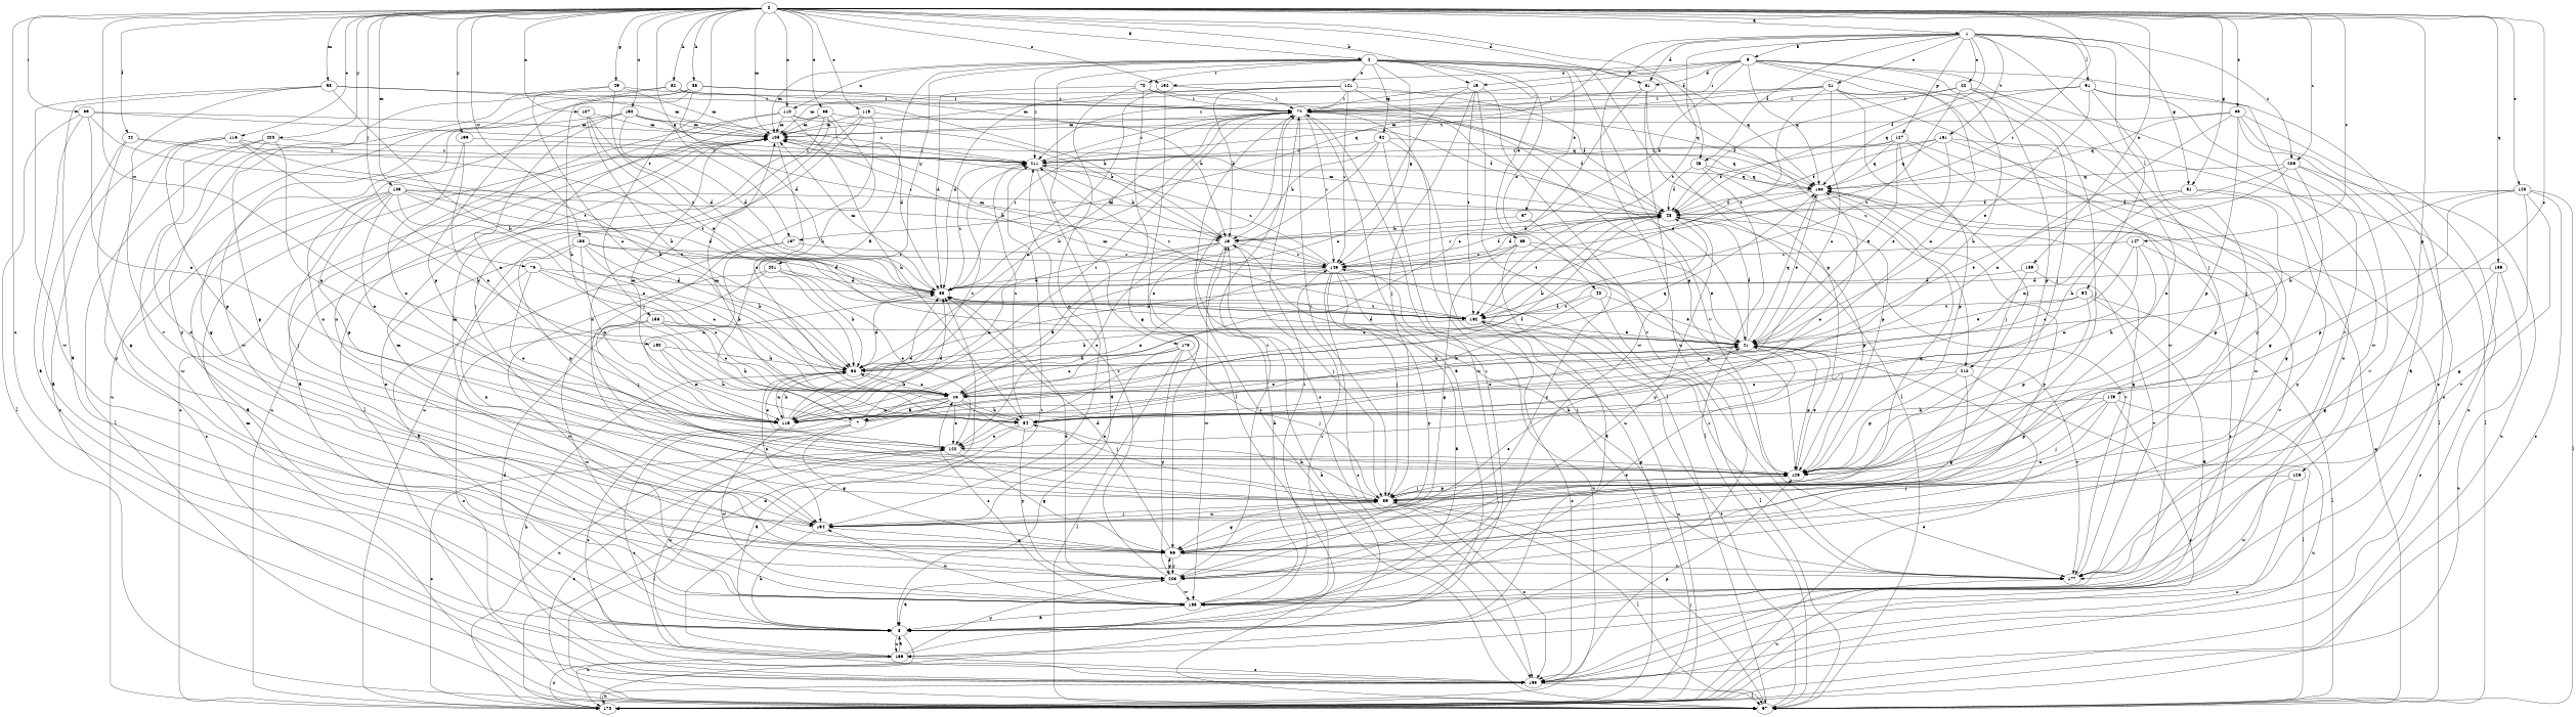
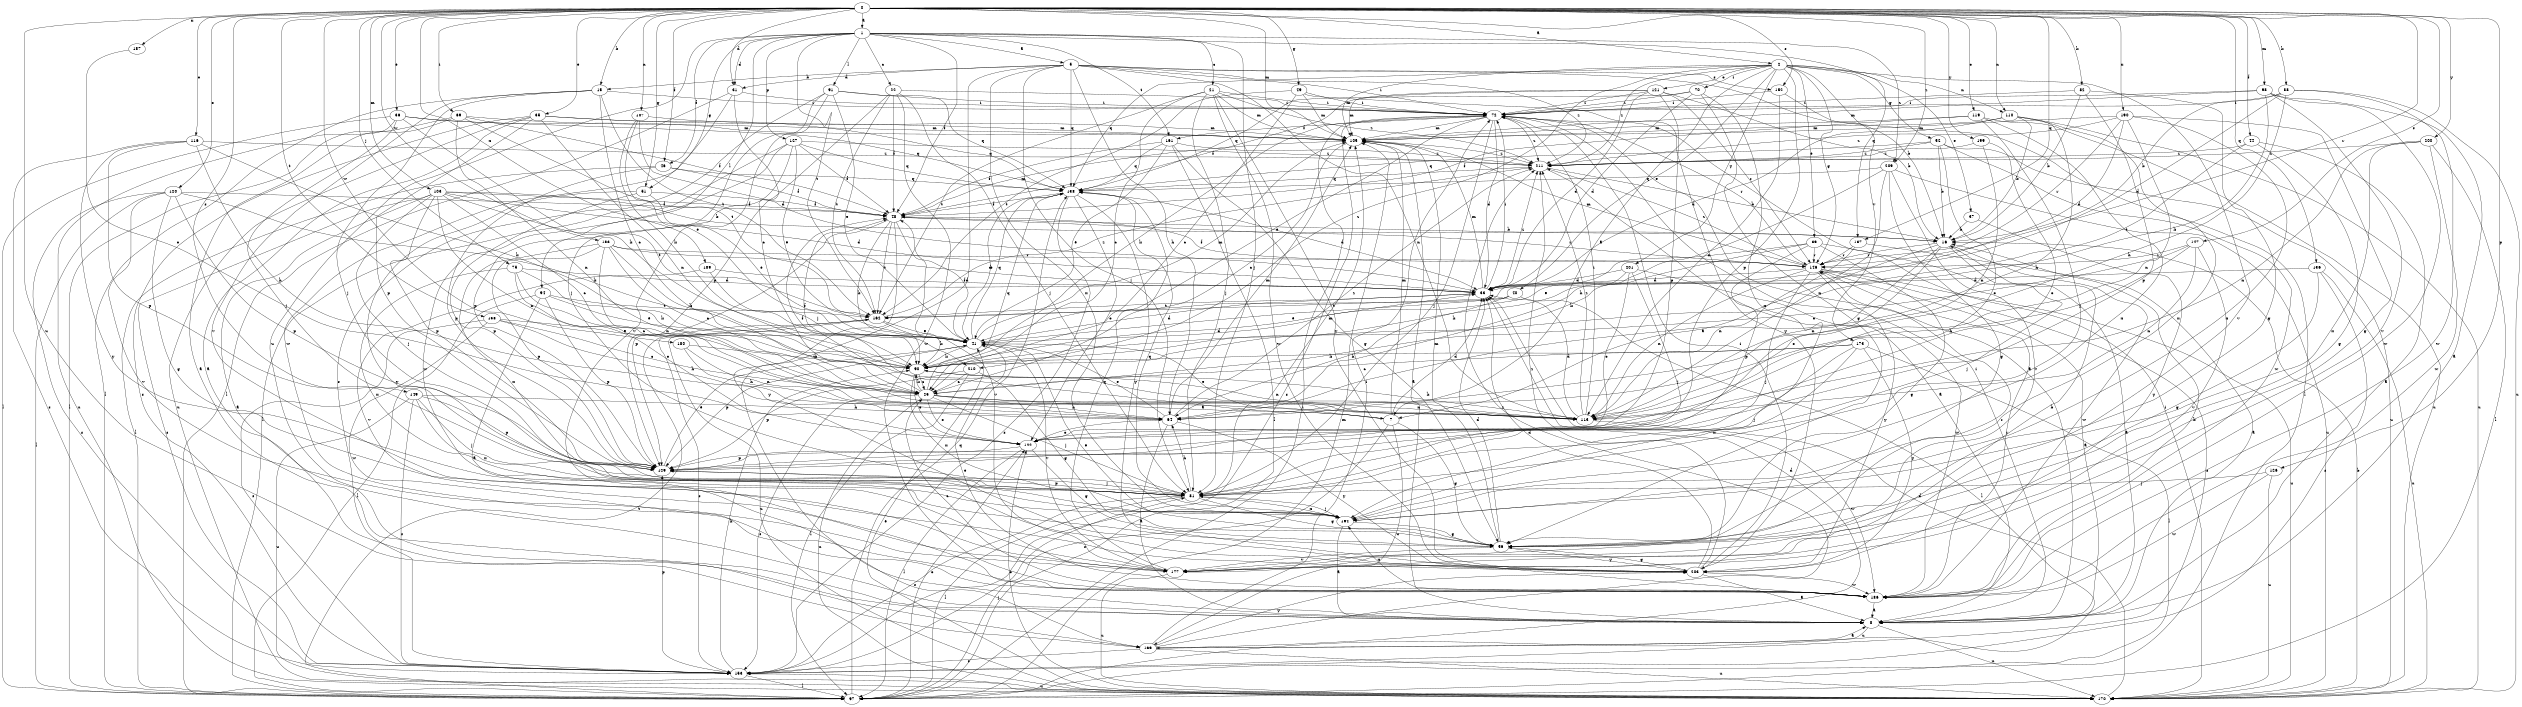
  strict digraph {
    0
    1
    2
    15
    31
    35
    36
    44
    46
    49
    51
    69
    75
    82
    88
    98
    103
    105
    107
    110
    116
    119
    120
    126
    136
    137
    146
    147
    149
    152
    158
    169
    180
    183
+   187
    189
    190
    199
    200
    209
    5
    21
    22
    48
-   81 [label=89]
+   81
    91
    94
    127
    161
    162
    7
    37
    39
    40
    52
    70
    121
    129
    138
    173
    177
    201
    210
    211
    72
    25
    97
    186
    113
    153
    8
    170
    90
    56
    203
    41
    194
    33
    122
    16
    64
    0 -> 1 [label=a]
    0 -> 2 [label=a]
    0 -> 15 [label=b]
    0 -> 31 [label=d]
    0 -> 35 [label=e]
    0 -> 36 [label=e]
    0 -> 44 [label=f]
    0 -> 46 [label=f]
    0 -> 49 [label=g]
    0 -> 51 [label=g]
    0 -> 69 [label=i]
    0 -> 75 [label=j]
    0 -> 82 [label=k]
    0 -> 88 [label=k]
    0 -> 98 [label=m]
    0 -> 103 [label=m]
    0 -> 105 [label=m]
    0 -> 107 [label=n]
    0 -> 110 [label=n]
    0 -> 116 [label=o]
    0 -> 119 [label=o]
    0 -> 120 [label=o]
    0 -> 126 [label=p]
    0 -> 136 [label=q]
    0 -> 137 [label=q]
    0 -> 146 [label=r]
    0 -> 147 [label=s]
    0 -> 149 [label=s]
    0 -> 152 [label=s]
    0 -> 158 [label=t]
    0 -> 169 [label=u]
    0 -> 180 [label=w]
    0 -> 183 [label=w]
+   0 -> 187 [label=x]
    0 -> 189 [label=x]
    0 -> 190 [label=x]
    0 -> 199 [label=y]
    0 -> 200 [label=y]
    0 -> 209 [label=z]
    1 -> 31 [label=d]
    1 -> 46 [label=f]
    1 -> 51 [label=g]
    1 -> 137 [label=q]
    1 -> 169 [label=u]
    1 -> 209 [label=z]
    1 -> 5 [label=a]
    1 -> 21 [label=c]
    1 -> 22 [label=c]
    1 -> 48 [label=f]
    1 -> 81 [label=j]
    1 -> 91 [label=l]
    1 -> 94 [label=l]
    1 -> 127 [label=p]
    1 -> 161 [label=t]
    1 -> 162 [label=t]
    2 -> 105 [label=m]
    2 -> 110 [label=n]
    2 -> 146 [label=g]
    2 -> 7 [label=a]
    2 -> 37 [label=e]
    2 -> 39 [label=e]
    2 -> 40 [label=e]
    2 -> 52 [label=g]
    2 -> 70 [label=i]
    2 -> 121 [label=o]
    2 -> 129 [label=p]
    2 -> 138 [label=q]
    2 -> 173 [label=v]
    2 -> 177 [label=v]
    2 -> 201 [label=y]
    2 -> 210 [label=z]
    2 -> 211 [label=z]
    15 -> 81 [label=j]
    15 -> 162 [label=t]
    15 -> 177 [label=v]
    15 -> 72 [label=i]
    15 -> 25 [label=c]
    15 -> 97 [label=l]
    31 -> 72 [label=i]
    31 -> 25 [label=c]
    31 -> 97 [label=l]
    31 -> 186 [label=w]
    35 -> 105 [label=m]
    35 -> 129 [label=p]
    35 -> 138 [label=q]
    35 -> 113 [label=n]
    35 -> 153 [label=s]
    35 -> 8 [label=a]
    35 -> 170 [label=u]
    36 -> 105 [label=m]
    36 -> 81 [label=j]
    36 -> 138 [label=q]
    36 -> 97 [label=l]
    36 -> 170 [label=u]
    36 -> 90 [label=k]
    44 -> 162 [label=t]
    44 -> 211 [label=z]
    44 -> 8 [label=a]
    44 -> 56 [label=g]
    46 -> 48 [label=f]
    46 -> 129 [label=p]
    46 -> 138 [label=q]
    46 -> 97 [label=l]
    49 -> 105 [label=m]
    49 -> 162 [label=t]
    49 -> 72 [label=i]
    49 -> 25 [label=c]
    49 -> 203 [label=y]
    51 -> 48 [label=f]
    51 -> 129 [label=p]
    51 -> 203 [label=y]
    51 -> 41 [label=e]
    69 -> 105 [label=m]
    69 -> 48 [label=f]
    69 -> 162 [label=t]
    69 -> 97 [label=l]
    69 -> 113 [label=n]
    69 -> 8 [label=a]
    75 -> 25 [label=c]
    75 -> 90 [label=k]
    75 -> 194 [label=x]
    75 -> 33 [label=d]
    75 -> 122 [label=o]
    82 -> 129 [label=p]
    82 -> 72 [label=i]
    82 -> 56 [label=g]
    82 -> 16 [label=b]
    88 -> 72 [label=i]
    88 -> 186 [label=w]
    88 -> 170 [label=u]
    88 -> 33 [label=d]
    88 -> 16 [label=b]
    88 -> 64 [label=h]
    98 -> 105 [label=m]
    98 -> 177 [label=v]
    98 -> 72 [label=i]
    98 -> 186 [label=w]
    98 -> 8 [label=a]
    98 -> 90 [label=k]
    103 -> 48 [label=f]
    103 -> 81 [label=j]
    103 -> 162 [label=t]
    103 -> 129 [label=p]
    103 -> 25 [label=c]
    103 -> 113 [label=n]
    103 -> 153 [label=s]
    103 -> 8 [label=a]
    103 -> 33 [label=d]
    103 -> 16 [label=b]
    105 -> 211 [label=z]
    105 -> 25 [label=c]
    105 -> 8 [label=a]
    107 -> 105 [label=m]
    107 -> 90 [label=k]
    107 -> 41 [label=e]
    107 -> 33 [label=d]
    110 -> 105 [label=m]
    110 -> 170 [label=u]
    110 -> 194 [label=x]
    110 -> 33 [label=d]
    110 -> 16 [label=b]
    110 -> 64 [label=h]
    116 -> 129 [label=p]
    116 -> 211 [label=z]
    116 -> 153 [label=s]
    116 -> 90 [label=k]
    116 -> 203 [label=y]
    116 -> 64 [label=h]
    119 -> 105 [label=m]
    119 -> 48 [label=f]
    119 -> 81 [label=j]
    119 -> 170 [label=u]
    119 -> 194 [label=x]
    120 -> 48 [label=f]
    120 -> 129 [label=p]
    120 -> 177 [label=v]
    120 -> 97 [label=l]
    120 -> 153 [label=s]
    120 -> 90 [label=k]
    120 -> 56 [label=g]
    126 -> 81 [label=j]
    126 -> 186 [label=w]
    126 -> 170 [label=u]
    136 -> 153 [label=s]
    136 -> 170 [label=u]
    136 -> 56 [label=g]
    136 -> 33 [label=d]
    137 -> 146 [label=r]
    137 -> 113 [label=n]
    137 -> 8 [label=a]
    146 -> 105 [label=m]
    146 -> 48 [label=f]
    146 -> 81 [label=j]
    146 -> 211 [label=z]
    146 -> 113 [label=n]
    146 -> 153 [label=s]
    146 -> 8 [label=a]
    146 -> 170 [label=u]
    146 -> 203 [label=y]
    146 -> 33 [label=d]
    147 -> 146 [label=r]
    147 -> 177 [label=v]
    147 -> 25 [label=c]
    147 -> 113 [label=n]
    147 -> 64 [label=h]
    149 -> 81 [label=j]
    149 -> 129 [label=p]
    149 -> 153 [label=s]
    149 -> 170 [label=u]
    149 -> 194 [label=x]
    149 -> 64 [label=h]
    152 -> 72 [label=i]
    152 -> 97 [label=l]
    152 -> 113 [label=n]
    158 -> 25 [label=c]
    158 -> 186 [label=w]
    158 -> 153 [label=s]
    158 -> 41 [label=e]
    158 -> 64 [label=h]
    169 -> 211 [label=z]
    169 -> 72 [label=i]
    169 -> 153 [label=s]
    169 -> 8 [label=a]
    169 -> 170 [label=u]
    169 -> 203 [label=y]
    169 -> 33 [label=d]
    180 -> 113 [label=n]
    180 -> 90 [label=k]
    180 -> 64 [label=h]
    183 -> 146 [label=r]
    183 -> 129 [label=p]
    183 -> 25 [label=c]
    183 -> 113 [label=n]
    183 -> 90 [label=k]
    183 -> 194 [label=x]
    183 -> 33 [label=d]
+   187 -> 122 [label=o]
    189 -> 177 [label=v]
    189 -> 210 [label=j]
    189 -> 33 [label=d]
    190 -> 105 [label=m]
    190 -> 146 [label=r]
    190 -> 211 [label=z]
    190 -> 113 [label=n]
    190 -> 56 [label=g]
    190 -> 194 [label=x]
    190 -> 33 [label=d]
    199 -> 211 [label=z]
    199 -> 113 [label=n]
    199 -> 122 [label=o]
    200 -> 211 [label=z]
    200 -> 97 [label=l]
    200 -> 186 [label=w]
    200 -> 113 [label=n]
    200 -> 194 [label=x]
    209 -> 138 [label=q]
    209 -> 177 [label=v]
    209 -> 113 [label=n]
    209 -> 170 [label=u]
    209 -> 56 [label=g]
    209 -> 64 [label=h]
    5 -> 15 [label=b]
    5 -> 31 [label=d]
    5 -> 152 [label=s]
    5 -> 169 [label=u]
    5 -> 81 [label=j]
    5 -> 138 [label=q]
    5 -> 211 [label=z]
    5 -> 72 [label=i]
    5 -> 113 [label=n]
    5 -> 194 [label=x]
    5 -> 16 [label=b]
    5 -> 64 [label=h]
    21 -> 105 [label=m]
    21 -> 81 [label=j]
    21 -> 162 [label=t]
    21 -> 211 [label=z]
    21 -> 72 [label=i]
    21 -> 25 [label=c]
    21 -> 186 [label=w]
    21 -> 203 [label=y]
    22 -> 48 [label=f]
    22 -> 81 [label=j]
    22 -> 162 [label=t]
    22 -> 129 [label=p]
    22 -> 72 [label=i]
    22 -> 186 [label=w]
    48 -> 105 [label=m]
    48 -> 146 [label=r]
    48 -> 162 [label=t]
    48 -> 129 [label=p]
    48 -> 177 [label=v]
    48 -> 90 [label=k]
    48 -> 203 [label=y]
    48 -> 16 [label=b]
    81 -> 105 [label=m]
    81 -> 129 [label=p]
    81 -> 97 [label=l]
    81 -> 153 [label=s]
    81 -> 56 [label=g]
    81 -> 194 [label=x]
    81 -> 64 [label=h]
    91 -> 81 [label=j]
    91 -> 138 [label=q]
    91 -> 177 [label=v]
    91 -> 72 [label=i]
    91 -> 153 [label=s]
    91 -> 41 [label=e]
    94 -> 162 [label=t]
    94 -> 129 [label=p]
    94 -> 97 [label=l]
    94 -> 8 [label=a]
    94 -> 41 [label=e]
    127 -> 48 [label=f]
    127 -> 129 [label=p]
    127 -> 138 [label=q]
    127 -> 211 [label=z]
    127 -> 97 [label=l]
    127 -> 186 [label=w]
    127 -> 41 [label=e]
    161 -> 48 [label=f]
    161 -> 138 [label=q]
    161 -> 211 [label=z]
    161 -> 97 [label=l]
    161 -> 56 [label=g]
    161 -> 41 [label=e]
    162 -> 211 [label=z]
    162 -> 153 [label=s]
    162 -> 170 [label=u]
    162 -> 90 [label=k]
    162 -> 41 [label=e]
    7 -> 105 [label=m]
    7 -> 169 [label=u]
    7 -> 48 [label=f]
    7 -> 153 [label=s]
    7 -> 56 [label=g]
    7 -> 41 [label=e]
    7 -> 33 [label=d]
    37 -> 203 [label=y]
    37 -> 16 [label=b]
    39 -> 146 [label=r]
    39 -> 129 [label=p]
    39 -> 8 [label=a]
    39 -> 90 [label=k]
    39 -> 56 [label=g]
    39 -> 41 [label=e]
    40 -> 162 [label=t]
    40 -> 97 [label=l]
    40 -> 41 [label=e]
    40 -> 64 [label=h]
    52 -> 138 [label=q]
    52 -> 211 [label=z]
    52 -> 186 [label=w]
    52 -> 170 [label=u]
    52 -> 122 [label=o]
    52 -> 16 [label=b]
    70 -> 138 [label=q]
    70 -> 72 [label=i]
    70 -> 56 [label=g]
    70 -> 194 [label=x]
    70 -> 33 [label=d]
    121 -> 105 [label=m]
    121 -> 146 [label=r]
    121 -> 48 [label=f]
    121 -> 129 [label=p]
    121 -> 72 [label=i]
    121 -> 33 [label=d]
    121 -> 16 [label=b]
    129 -> 81 [label=j]
    129 -> 41 [label=e]
    138 -> 48 [label=f]
    138 -> 153 [label=s]
    138 -> 203 [label=y]
    138 -> 41 [label=e]
    138 -> 33 [label=d]
    138 -> 122 [label=o]
    173 -> 81 [label=j]
    173 -> 25 [label=c]
    173 -> 97 [label=l]
    173 -> 90 [label=k]
    173 -> 203 [label=y]
    173 -> 194 [label=x]
    177 -> 146 [label=r]
    177 -> 138 [label=q]
    177 -> 170 [label=u]
    177 -> 16 [label=b]
    201 -> 81 [label=j]
    201 -> 186 [label=w]
    201 -> 90 [label=k]
    201 -> 33 [label=d]
    201 -> 122 [label=o]
    210 -> 129 [label=p]
    210 -> 25 [label=c]
    210 -> 97 [label=l]
    210 -> 56 [label=g]
    211 -> 138 [label=q]
    211 -> 8 [label=a]
    211 -> 16 [label=b]
    72 -> 105 [label=m]
    72 -> 146 [label=r]
-   72 -> 48 [label=f]
+   72 -> 161 [label=f]
    72 -> 81 [label=j]
    72 -> 211 [label=z]
    72 -> 153 [label=s]
    72 -> 8 [label=a]
    72 -> 90 [label=k]
    72 -> 41 [label=e]
    72 -> 33 [label=d]
    25 -> 48 [label=f]
    25 -> 81 [label=j]
    25 -> 7 [label=a]
    25 -> 138 [label=q]
    25 -> 113 [label=n]
    25 -> 153 [label=s]
    25 -> 170 [label=u]
    25 -> 90 [label=k]
    25 -> 122 [label=o]
    25 -> 64 [label=h]
    97 -> 105 [label=m]
    97 -> 81 [label=j]
    97 -> 162 [label=t]
    97 -> 138 [label=q]
    97 -> 72 [label=i]
    97 -> 122 [label=o]
    186 -> 146 [label=r]
    186 -> 25 [label=c]
    186 -> 8 [label=a]
    186 -> 41 [label=e]
    186 -> 194 [label=x]
    186 -> 16 [label=b]
    113 -> 211 [label=z]
    113 -> 72 [label=i]
    113 -> 186 [label=w]
    113 -> 90 [label=k]
    113 -> 33 [label=d]
    153 -> 129 [label=p]
    153 -> 97 [label=l]
    153 -> 170 [label=u]
    153 -> 90 [label=k]
    8 -> 169 [label=u]
    8 -> 72 [label=i]
    8 -> 170 [label=u]
    170 -> 72 [label=i]
    170 -> 41 [label=e]
    170 -> 33 [label=d]
    170 -> 122 [label=o]
    170 -> 16 [label=b]
    90 -> 25 [label=c]
    90 -> 113 [label=n]
    90 -> 194 [label=x]
    90 -> 33 [label=d]
    90 -> 122 [label=o]
    56 -> 105 [label=m]
    56 -> 177 [label=v]
    56 -> 203 [label=y]
    56 -> 41 [label=e]
    56 -> 33 [label=d]
    203 -> 211 [label=z]
    203 -> 72 [label=i]
    203 -> 186 [label=w]
    203 -> 8 [label=a]
    203 -> 56 [label=g]
    203 -> 33 [label=d]
    41 -> 105 [label=m]
    41 -> 48 [label=f]
    41 -> 129 [label=p]
    41 -> 138 [label=q]
    41 -> 177 [label=v]
    41 -> 90 [label=k]
    41 -> 33 [label=d]
    194 -> 81 [label=j]
    194 -> 138 [label=q]
-   194 -> 8 [label=b]
+   194 -> 8 [label=a]
    194 -> 56 [label=g]
    33 -> 105 [label=m]
    33 -> 162 [label=t]
    33 -> 211 [label=z]
    33 -> 72 [label=i]
    122 -> 129 [label=p]
    122 -> 97 [label=l]
    122 -> 56 [label=g]
    16 -> 146 [label=r]
    16 -> 81 [label=j]
    16 -> 7 [label=a]
    16 -> 186 [label=w]
    16 -> 113 [label=n]
    16 -> 122 [label=o]
    64 -> 105 [label=m]
    64 -> 211 [label=z]
    64 -> 8 [label=a]
    64 -> 203 [label=y]
    64 -> 41 [label=e]
    64 -> 122 [label=o]
  }
